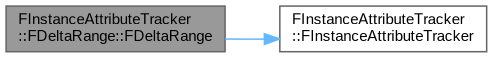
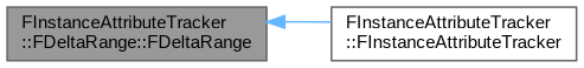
  digraph {
    rankdir=LR
    fontname="Liberation Sans"
    node [fontname="Liberation Sans" fontsize=10 shape=box style=filled]
    n1 [color=gray40 fillcolor=grey60 fontcolor=black height=0.2 label="FInstanceAttributeTracker\l::FDeltaRange::FDeltaRange" width=0.4]
    n2 [color=grey40 fillcolor=white height=0.2 label="FInstanceAttributeTracker\l::FInstanceAttributeTracker" width=0.4]
-   n1 -> n2 [color=steelblue1 fontname="Liberation Sans" fontsize=10 labelfontname=Helvetica labelfontsize=10 style=solid]
+   n2 -> n1 [color=steelblue1 fontname="Liberation Sans" fontsize=10 labelfontname=Helvetica labelfontsize=10 style=solid]
  }
